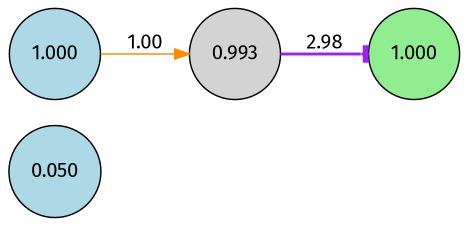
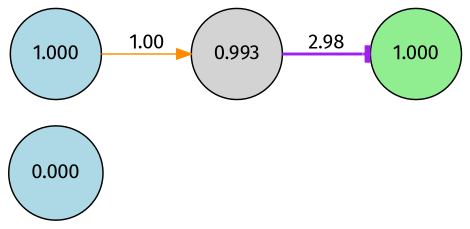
  digraph {
    rankdir=LR
    fontname="Fira Sans"
    node [fillcolor=lightblue shape=circle style=filled fontname="Fira Sans"]
    edge [fontname="Fira Sans"]
-   n1 [label=0.050]
+   n1 [label=0.000]
    n2 [label=1.000]
    n3 [fillcolor=lightgray label=0.993]
    n4 [fillcolor=lightgreen label=1.000]
    n2 -> n3 [label=1.00 color=darkorange style=solid arrowhead=normal]
    n3 -> n4 [label=2.98 color=purple style=bold arrowhead=tee]
  }
